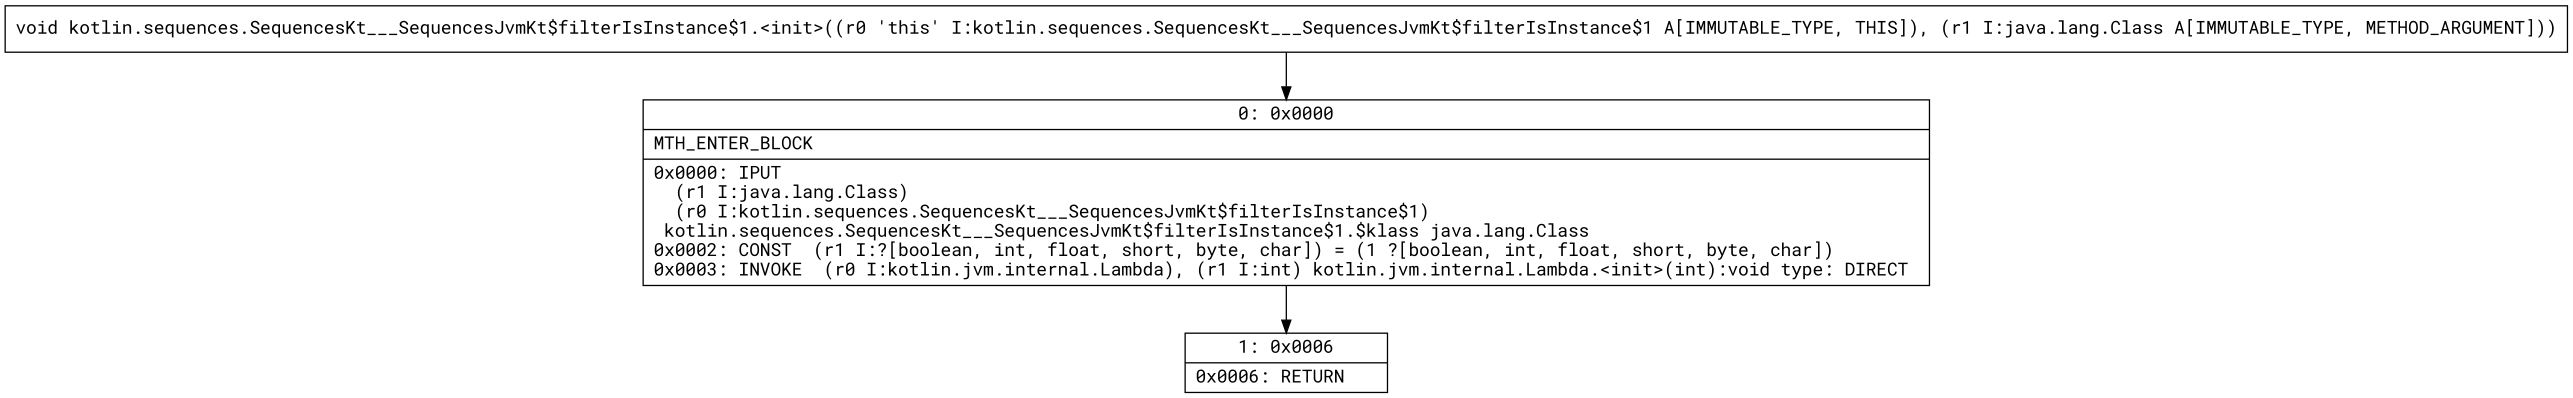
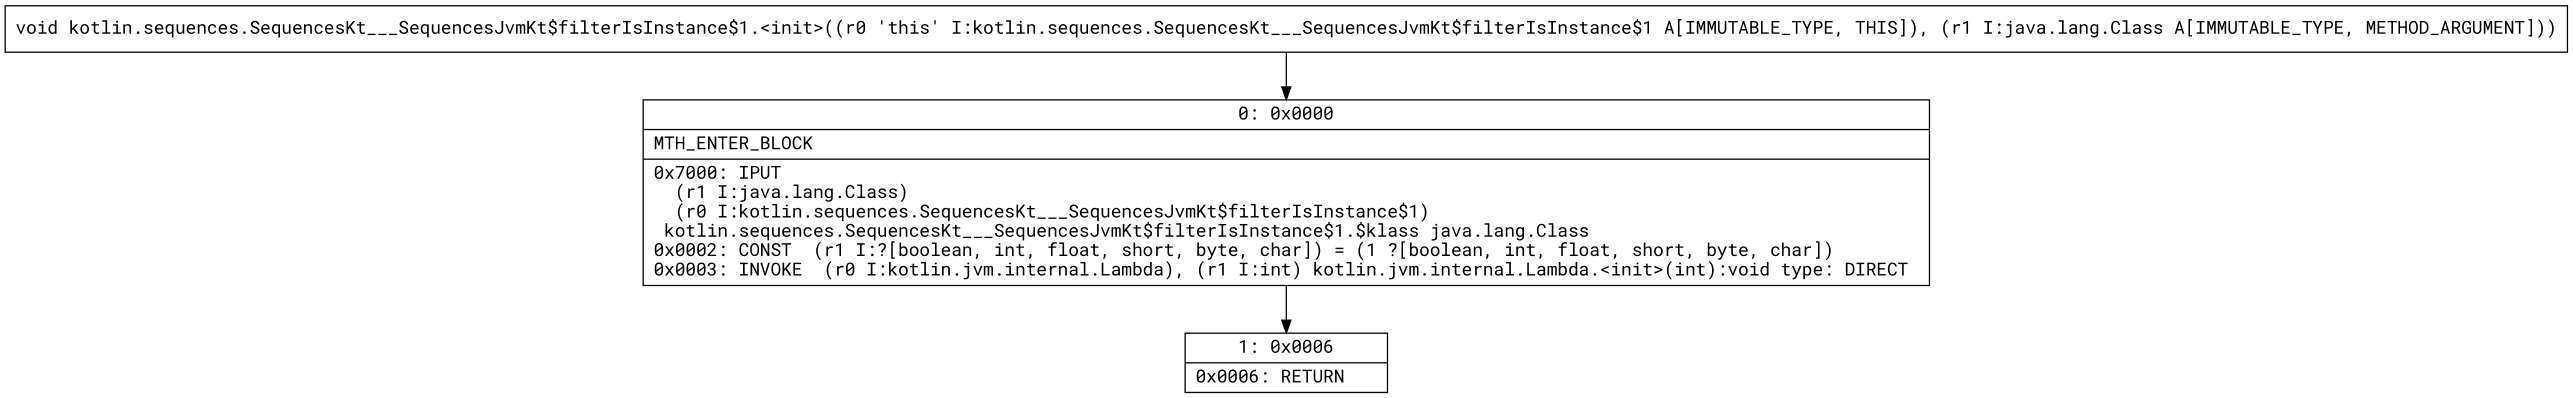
  digraph {
    fontname="Roboto Mono"
    node [shape=record fontname="Roboto Mono"]
    edge [fontname="Roboto Mono"]
-   n1 [label="{0\:\ 0x0000|MTH_ENTER_BLOCK\l|0x0000: IPUT  \l  (r1 I:java.lang.Class)\l  (r0 I:kotlin.sequences.SequencesKt___SequencesJvmKt$filterIsInstance$1)\l kotlin.sequences.SequencesKt___SequencesJvmKt$filterIsInstance$1.$klass java.lang.Class \l0x0002: CONST  (r1 I:?[boolean, int, float, short, byte, char]) = (1 ?[boolean, int, float, short, byte, char]) \l0x0003: INVOKE  (r0 I:kotlin.jvm.internal.Lambda), (r1 I:int) kotlin.jvm.internal.Lambda.\<init\>(int):void type: DIRECT \l}"]
+   n1 [label="{0\:\ 0x0000|MTH_ENTER_BLOCK\l|0x7000: IPUT  \l  (r1 I:java.lang.Class)\l  (r0 I:kotlin.sequences.SequencesKt___SequencesJvmKt$filterIsInstance$1)\l kotlin.sequences.SequencesKt___SequencesJvmKt$filterIsInstance$1.$klass java.lang.Class \l0x0002: CONST  (r1 I:?[boolean, int, float, short, byte, char]) = (1 ?[boolean, int, float, short, byte, char]) \l0x0003: INVOKE  (r0 I:kotlin.jvm.internal.Lambda), (r1 I:int) kotlin.jvm.internal.Lambda.\<init\>(int):void type: DIRECT \l}"]
    n2 [label="{1\:\ 0x0006|0x0006: RETURN   \l}"]
    n3 [label="{void kotlin.sequences.SequencesKt___SequencesJvmKt$filterIsInstance$1.\<init\>((r0 'this' I:kotlin.sequences.SequencesKt___SequencesJvmKt$filterIsInstance$1 A[IMMUTABLE_TYPE, THIS]), (r1 I:java.lang.Class A[IMMUTABLE_TYPE, METHOD_ARGUMENT])) }"]
    n1 -> n2
    n3 -> n1
  }
